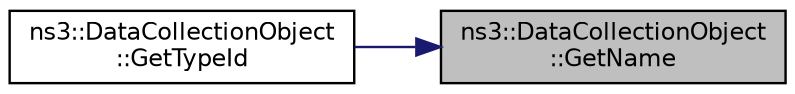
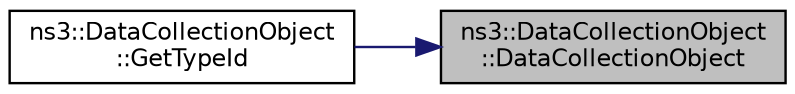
  digraph {
    rankdir=RL
    node [color=black fontname=Helvetica fontsize=10 shape=record style=filled]
-   n1 [fillcolor=grey75 fontcolor=black height=0.2 label="ns3::DataCollectionObject\l::GetName" width=0.4]
+   n1 [fillcolor=grey75 fontcolor=black height=0.2 label="ns3::DataCollectionObject\l::DataCollectionObject" width=0.4]
    n2 [fillcolor=white height=0.2 label="ns3::DataCollectionObject\l::GetTypeId" width=0.4]
    n1 -> n2 [color=midnightblue dir=back fontname=Helvetica fontsize=10 labelfontname=Helvetica labelfontsize=10 style=solid]
  }
